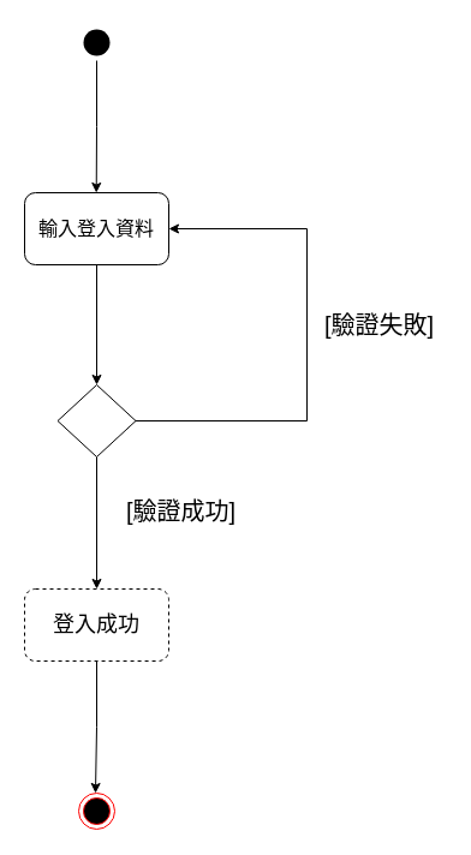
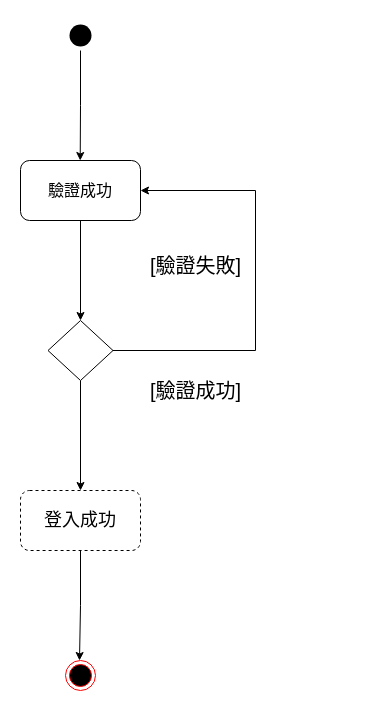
  <mxCell id="0" />
  <mxCell id="1" parent="0" />
  <mxCell id="2" style="edgeStyle=orthogonalEdgeStyle;rounded=0;orthogonalLoop=1;jettySize=auto;html=1;exitX=0.5;exitY=1;exitDx=0;exitDy=0;fontSize=18;" edge="1" parent="1" source="3"><mxGeometry relative="1" as="geometry"><mxPoint x="79.706" y="160" as="targetPoint" /></mxGeometry></mxCell>
  <mxCell id="3" value="" style="ellipse;html=1;shape=endState;fillColor=#000000;strokeColor=none;" vertex="1" parent="1"><mxGeometry x="65" y="20" width="30" height="30" as="geometry" /></mxCell>
  <mxCell id="4" style="edgeStyle=orthogonalEdgeStyle;rounded=0;orthogonalLoop=1;jettySize=auto;html=1;exitX=0.5;exitY=1;exitDx=0;exitDy=0;fontSize=18;entryX=0.5;entryY=0;entryDx=0;entryDy=0;" edge="1" parent="1" source="6" target="11"><mxGeometry relative="1" as="geometry"><mxPoint x="79.429" y="480" as="targetPoint" /></mxGeometry></mxCell>
  <mxCell id="5" style="edgeStyle=orthogonalEdgeStyle;rounded=0;orthogonalLoop=1;jettySize=auto;html=1;exitX=1;exitY=0.5;exitDx=0;exitDy=0;entryX=1;entryY=0.5;entryDx=0;entryDy=0;fontSize=18;" edge="1" parent="1" source="6" target="9"><mxGeometry relative="1" as="geometry"><Array as="points"><mxPoint x="255" y="350" /><mxPoint x="255" y="190" /></Array></mxGeometry></mxCell>
  <mxCell id="6" value="" style="rhombus;whiteSpace=wrap;html=1;fontSize=18;" vertex="1" parent="1"><mxGeometry x="47.5" y="320" width="65" height="60" as="geometry" /></mxCell>
  <mxCell id="7" value="" style="ellipse;html=1;shape=endState;fillColor=#000000;strokeColor=#ff0000;fontSize=18;" vertex="1" parent="1"><mxGeometry x="65" y="660" width="30" height="30" as="geometry" /></mxCell>
  <mxCell id="8" style="edgeStyle=orthogonalEdgeStyle;rounded=0;orthogonalLoop=1;jettySize=auto;html=1;exitX=0.5;exitY=1;exitDx=0;exitDy=0;entryX=0.5;entryY=0;entryDx=0;entryDy=0;fontSize=18;" edge="1" parent="1" source="9" target="6"><mxGeometry relative="1" as="geometry" /></mxCell>
- <mxCell id="9" value="&lt;font style=&quot;font-size: 16px&quot;&gt;輸入登入資料&lt;/font&gt;" style="rounded=1;whiteSpace=wrap;html=1;fontSize=18;" vertex="1" parent="1"><mxGeometry x="20" y="160" width="120" height="60" as="geometry" /></mxCell>
+ <mxCell id="9" value="&lt;font style=&quot;font-size: 16px&quot;&gt;驗證成功&lt;/font&gt;" style="rounded=1;whiteSpace=wrap;html=1;fontSize=18;" vertex="1" parent="1"><mxGeometry x="20" y="160" width="120" height="60" as="geometry" /></mxCell>
  <mxCell id="10" style="edgeStyle=orthogonalEdgeStyle;rounded=0;orthogonalLoop=1;jettySize=auto;html=1;exitX=0.5;exitY=1;exitDx=0;exitDy=0;fontSize=18;" edge="1" parent="1" source="11"><mxGeometry relative="1" as="geometry"><mxPoint x="79" y="660" as="targetPoint" /></mxGeometry></mxCell>
  <mxCell id="11" value="登入成功" style="rounded=1;whiteSpace=wrap;html=1;fontSize=18;dashed=1;" vertex="1" parent="1"><mxGeometry x="20" y="490" width="120" height="60" as="geometry" /></mxCell>
- <mxCell id="12" value="[驗證成功]" style="text;html=1;align=center;verticalAlign=middle;resizable=0;points=[];autosize=1;strokeColor=none;fillColor=none;fontSize=20;" vertex="1" parent="1"><mxGeometry x="95" y="410" width="110" height="30" as="geometry" /></mxCell>
- <mxCell id="13" value="[驗證失敗]" style="text;html=1;align=center;verticalAlign=middle;resizable=0;points=[];autosize=1;strokeColor=none;fillColor=none;fontSize=20;" vertex="1" parent="1"><mxGeometry x="260" y="255" width="110" height="30" as="geometry" /></mxCell>
+ <mxCell id="12" value="[驗證成功]" style="text;html=1;align=center;verticalAlign=middle;resizable=0;points=[];autosize=1;strokeColor=none;fillColor=none;fontSize=20;" vertex="1" parent="1"><mxGeometry x="140" y="375" width="110" height="30" as="geometry" /></mxCell>
+ <mxCell id="13" value="[驗證失敗]" style="text;html=1;align=center;verticalAlign=middle;resizable=0;points=[];autosize=1;strokeColor=none;fillColor=none;fontSize=20;" vertex="1" parent="1"><mxGeometry x="140" y="250" width="110" height="30" as="geometry" /></mxCell>
